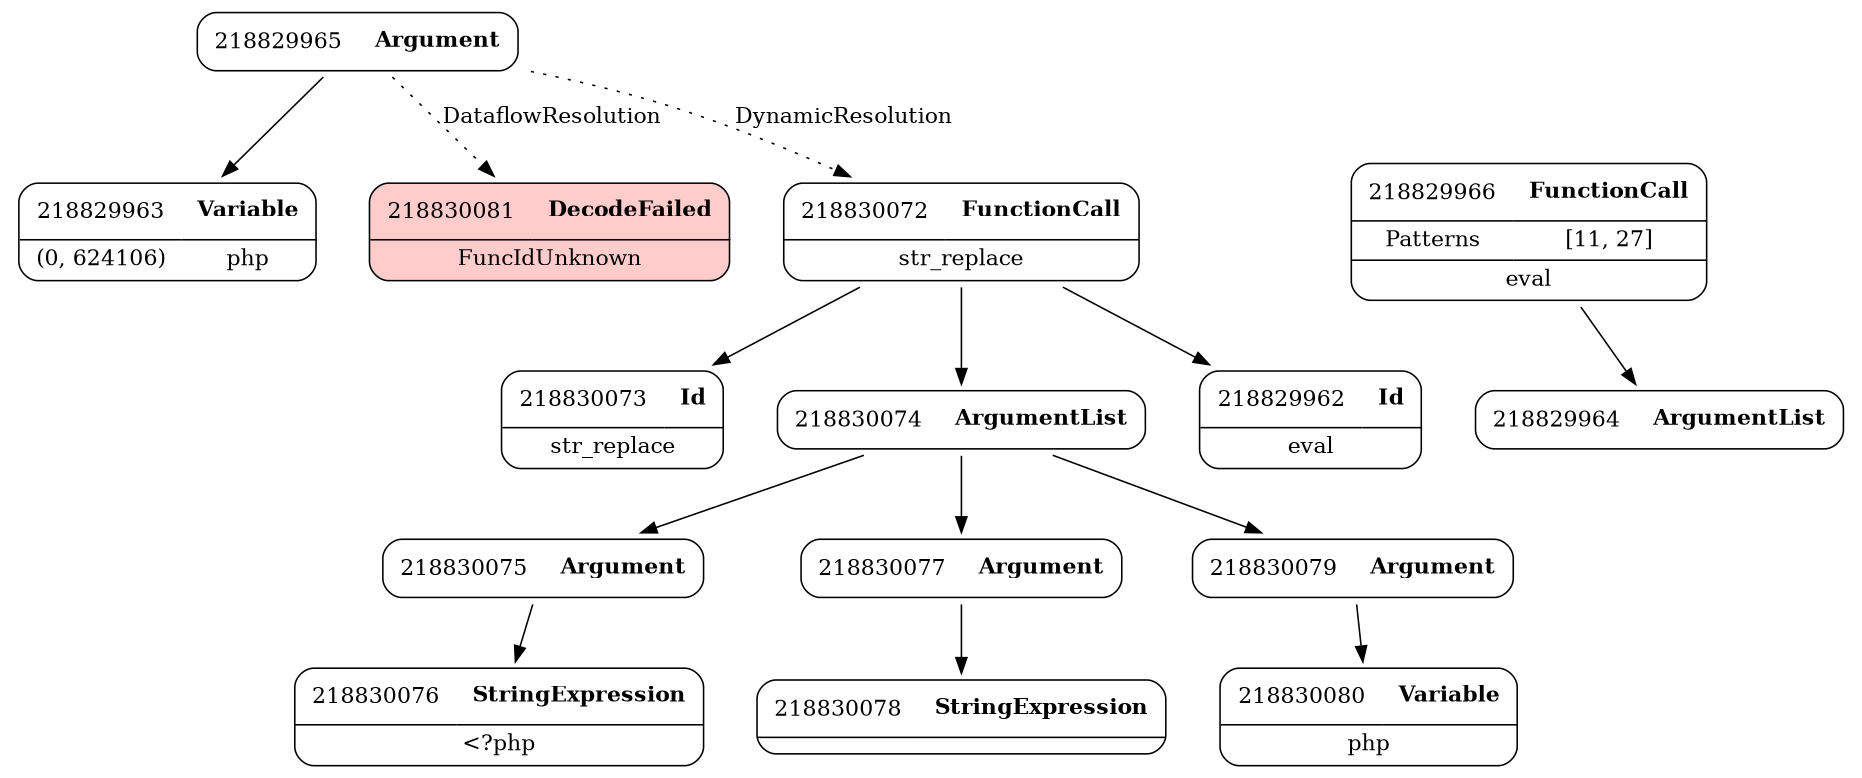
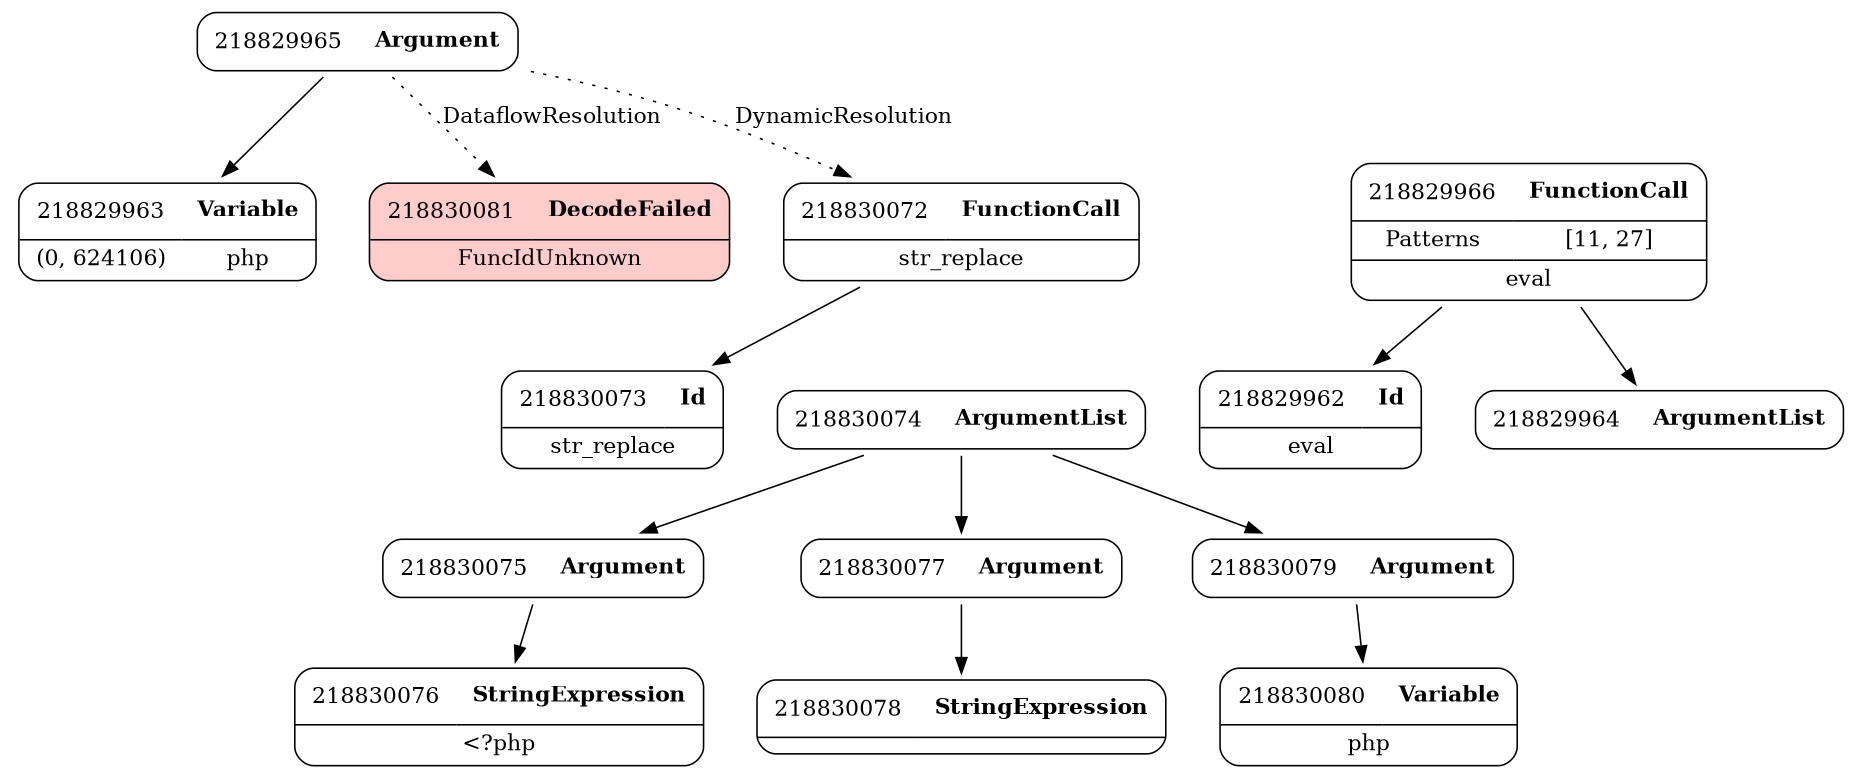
  digraph {
    node [shape=none]
    edge [weight=2]
    n1 [label=<<TABLE border='1' cellspacing='0' cellpadding='10' style='rounded' ><TR><TD border='0'>218829963</TD><TD border='0'><B>Variable</B></TD></TR><HR/><TR><TD border='0' cellpadding='5'>(0, 624106)</TD><TD border='0' cellpadding='5'>php</TD></TR></TABLE>>]
    n2 [label=<<TABLE border='1' cellspacing='0' cellpadding='10' style='rounded' ><TR><TD border='0'>218829962</TD><TD border='0'><B>Id</B></TD></TR><HR/><TR><TD border='0' cellpadding='5' colspan='2'>eval</TD></TR></TABLE>>]
    n3 [label=<<TABLE border='1' cellspacing='0' cellpadding='10' style='rounded' ><TR><TD border='0'>218829966</TD><TD border='0'><B>FunctionCall</B></TD></TR><HR/><TR><TD border='0' cellpadding='5'>Patterns</TD><TD border='0' cellpadding='5'>[11, 27]</TD></TR><HR/><TR><TD border='0' cellpadding='5' colspan='2'>eval</TD></TR></TABLE>>]
    n4 [label=<<TABLE border='1' cellspacing='0' cellpadding='10' style='rounded' ><TR><TD border='0'>218829964</TD><TD border='0'><B>ArgumentList</B></TD></TR></TABLE>>]
    n5 [label=<<TABLE border='1' cellspacing='0' cellpadding='10' style='rounded' ><TR><TD border='0'>218829965</TD><TD border='0'><B>Argument</B></TD></TR></TABLE>>]
    n6 [label=<<TABLE border='1' cellspacing='0' cellpadding='10' style='rounded' bgcolor='#FFCCCC' ><TR><TD border='0'>218830081</TD><TD border='0'><B>DecodeFailed</B></TD></TR><HR/><TR><TD border='0' cellpadding='5' colspan='2'>FuncIdUnknown</TD></TR></TABLE>>]
    n7 [label=<<TABLE border='1' cellspacing='0' cellpadding='10' style='rounded' ><TR><TD border='0'>218830072</TD><TD border='0'><B>FunctionCall</B></TD></TR><HR/><TR><TD border='0' cellpadding='5' colspan='2'>str_replace</TD></TR></TABLE>>]
    n8 [label=<<TABLE border='1' cellspacing='0' cellpadding='10' style='rounded' ><TR><TD border='0'>218830074</TD><TD border='0'><B>ArgumentList</B></TD></TR></TABLE>>]
    n9 [label=<<TABLE border='1' cellspacing='0' cellpadding='10' style='rounded' ><TR><TD border='0'>218830073</TD><TD border='0'><B>Id</B></TD></TR><HR/><TR><TD border='0' cellpadding='5' colspan='2'>str_replace</TD></TR></TABLE>>]
    n10 [label=<<TABLE border='1' cellspacing='0' cellpadding='10' style='rounded' ><TR><TD border='0'>218830075</TD><TD border='0'><B>Argument</B></TD></TR></TABLE>>]
    n11 [label=<<TABLE border='1' cellspacing='0' cellpadding='10' style='rounded' ><TR><TD border='0'>218830077</TD><TD border='0'><B>Argument</B></TD></TR></TABLE>>]
    n12 [label=<<TABLE border='1' cellspacing='0' cellpadding='10' style='rounded' ><TR><TD border='0'>218830079</TD><TD border='0'><B>Argument</B></TD></TR></TABLE>>]
    n13 [label=<<TABLE border='1' cellspacing='0' cellpadding='10' style='rounded' ><TR><TD border='0'>218830080</TD><TD border='0'><B>Variable</B></TD></TR><HR/><TR><TD border='0' cellpadding='5' colspan='2'>php</TD></TR></TABLE>>]
    n14 [label=<<TABLE border='1' cellspacing='0' cellpadding='10' style='rounded' ><TR><TD border='0'>218830076</TD><TD border='0'><B>StringExpression</B></TD></TR><HR/><TR><TD border='0' cellpadding='5' colspan='2'>&lt;?php</TD></TR></TABLE>>]
    n15 [label=<<TABLE border='1' cellspacing='0' cellpadding='10' style='rounded' ><TR><TD border='0'>218830078</TD><TD border='0'><B>StringExpression</B></TD></TR><HR/><TR><TD border='0' cellpadding='5' colspan='2'></TD></TR></TABLE>>]
-   n7 -> n2
+   n3 -> n2
    n3 -> n4
    n5 -> n1
    n5 -> n6 [label=DataflowResolution style=dotted weight=""]
    n5 -> n7 [label=DynamicResolution style=dotted weight=""]
-   n7 -> n8
    n7 -> n9
    n8 -> n10
    n8 -> n11
    n8 -> n12
    n10 -> n14
    n11 -> n15
    n12 -> n13
  }
